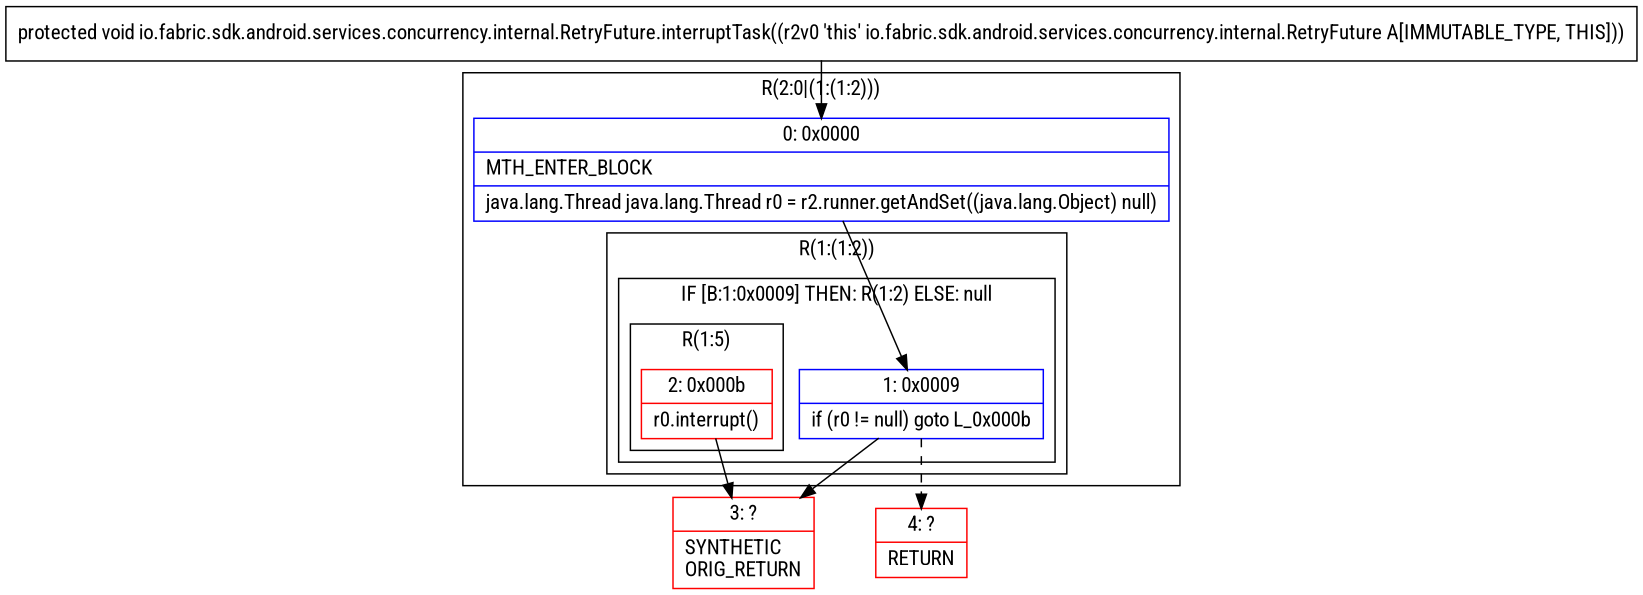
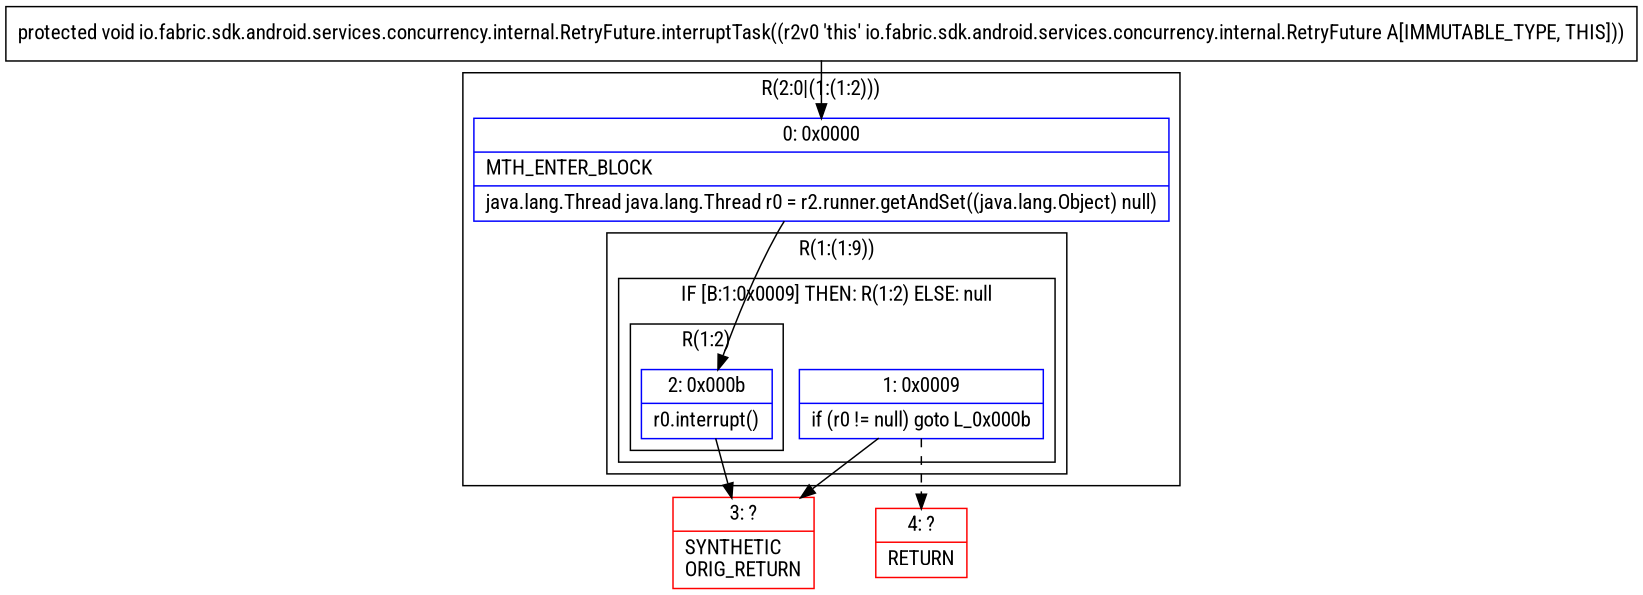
  digraph {
    fontname="Roboto Condensed"
    node [color=blue fontname="Roboto Condensed" shape=record]
    edge [fontname="Roboto Condensed"]
-   n1 [color=red label="{2\:\ 0x000b|r0.interrupt()\l}"]
+   n1 [label="{2\:\ 0x000b|r0.interrupt()\l}"]
    n2 [label="{1\:\ 0x0009|if (r0 != null) goto L_0x000b\l}"]
    n3 [label="{0\:\ 0x0000|MTH_ENTER_BLOCK\l|java.lang.Thread java.lang.Thread r0 = r2.runner.getAndSet((java.lang.Object) null)\l}"]
    n4 [color=red label="{3\:\ ?|SYNTHETIC\lORIG_RETURN\l}"]
    n5 [color=red label="{4\:\ ?|RETURN\l}"]
    n6 [label="{protected void io.fabric.sdk.android.services.concurrency.internal.RetryFuture.interruptTask((r2v0 'this' io.fabric.sdk.android.services.concurrency.internal.RetryFuture A[IMMUTABLE_TYPE, THIS])) }" color=""]
    subgraph cluster_1 {
      label="R(2:0|(1:(1:2)))"
      n3
      subgraph cluster_2 {
-       label="R(1:(1:2))"
+       label="R(1:(1:9))"
        subgraph cluster_3 {
          label="IF [B:1:0x0009] THEN: R(1:2) ELSE: null"
          n2
          subgraph cluster_4 {
-           label="R(1:5)"
+           label="R(1:2)"
            n1
          }
        }
      }
    }
    n1 -> n4
    n2 -> n4
    n2 -> n5 [style=dashed]
-   n3 -> n2
+   n3 -> n1
    n6 -> n3
  }
